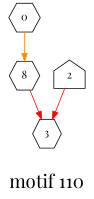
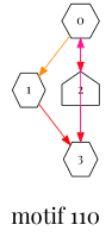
  digraph {
    fontname="Playfair Display"
    fontsize=24
    label="\nmotif 110\n"
    splines=false
    node [fontname="Playfair Display" shape=hexagon]
    edge [color=red fontname="Playfair Display"]
    0 [height=0.3 width=0.3]
-   1 [height=0.3 width=0.3 label=8]
+   1 [height=0.3 width=0.3]
    2 [height=0.3 shape=house width=0.3]
    3 [height=0.3 width=0.3]
    0 -> 1 [color=darkorange]
+   0 -> 2
    1 -> 3
    2 -> 3
+   3 -> 0 [color=deeppink]
  }
